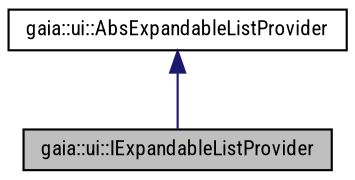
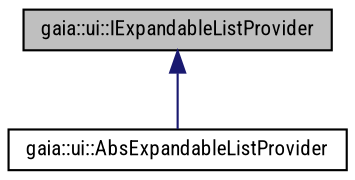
  digraph {
    fontname="Roboto Condensed"
    node [color=black fontname="Roboto Condensed" fontsize=10 shape=record style=filled]
    n1 [fillcolor=grey75 fontcolor=black height=0.2 label="gaia::ui::IExpandableListProvider" width=0.4]
    n2 [fillcolor=white height=0.2 label="gaia::ui::AbsExpandableListProvider" width=0.4]
-   n2 -> n1 [color=midnightblue dir=back fontname="Roboto Condensed" fontsize=10 labelfontname=Helvetica labelfontsize=10 style=solid]
+   n1 -> n2 [color=midnightblue dir=back fontname="Roboto Condensed" fontsize=10 labelfontname=Helvetica labelfontsize=10 style=solid]
  }
